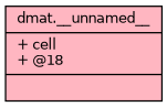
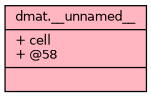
  digraph {
-   n1 [color=black fillcolor=lightpink fontcolor=black fontname=Helvetica fontsize=10 height=0.2 label="{dmat.__unnamed__\n|+ cell\l+ @18\l|}" shape=record style=filled width=0.4]
+   n1 [color=black fillcolor=lightpink fontcolor=black fontname=Helvetica fontsize=10 height=0.2 label="{dmat.__unnamed__\n|+ cell\l+ @58\l|}" shape=record style=filled width=0.4]
  }
